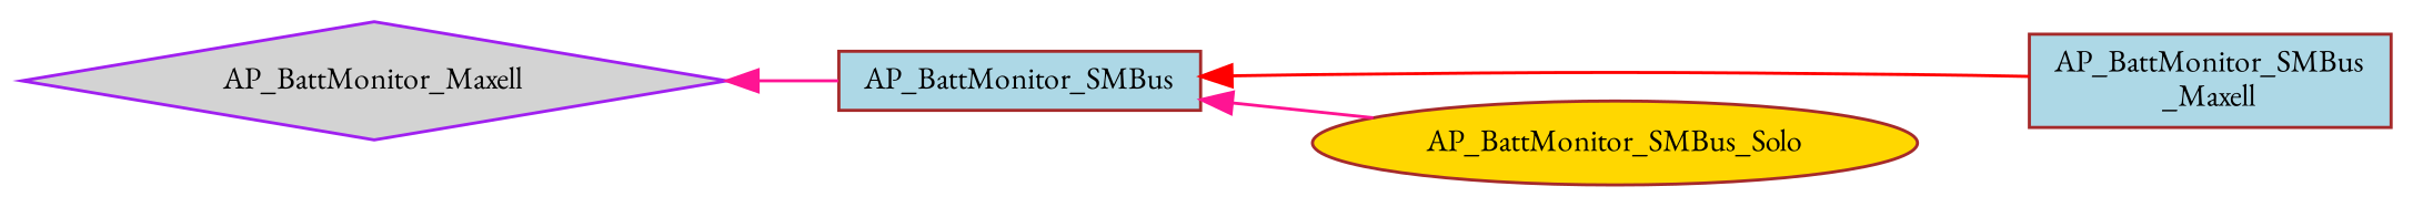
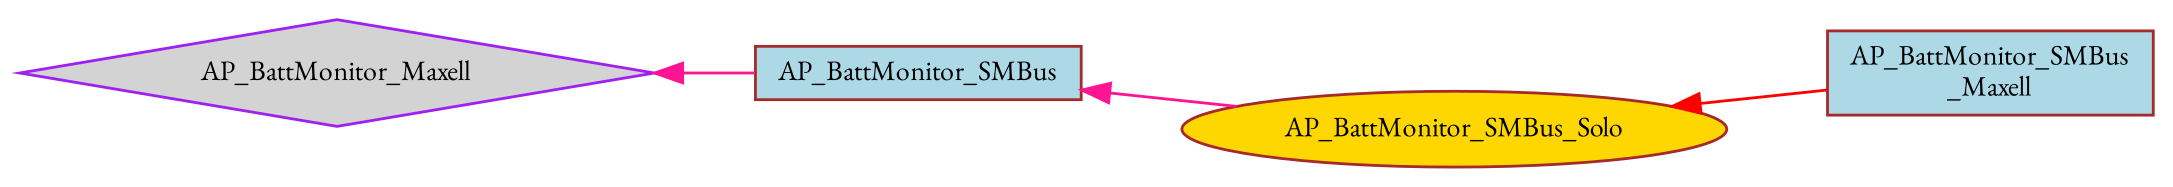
  digraph {
    fontname="EB Garamond"
    rankdir=LR
    node [color=brown fillcolor=lightblue fontname="EB Garamond" fontsize=10 shape=box style=filled]
    edge [color=deeppink dir=back fontname="EB Garamond" fontsize=10 labelfontname=Helvetica labelfontsize=10 style=solid]
    n1 [fontcolor=black height=0.2 label=AP_BattMonitor_SMBus width=0.4]
    n2 [height=0.2 label="AP_BattMonitor_SMBus\l_Maxell" width=0.4]
    n3 [fillcolor=gold height=0.2 label=AP_BattMonitor_SMBus_Solo shape=ellipse width=0.4]
    n4 [color=purple fillcolor=lightgrey height=0.2 label=AP_BattMonitor_Maxell shape=diamond width=0.4]
-   n1 -> n2 [color=red]
+   n3 -> n2 [color=red]
    n1 -> n3
    n4 -> n1
  }
